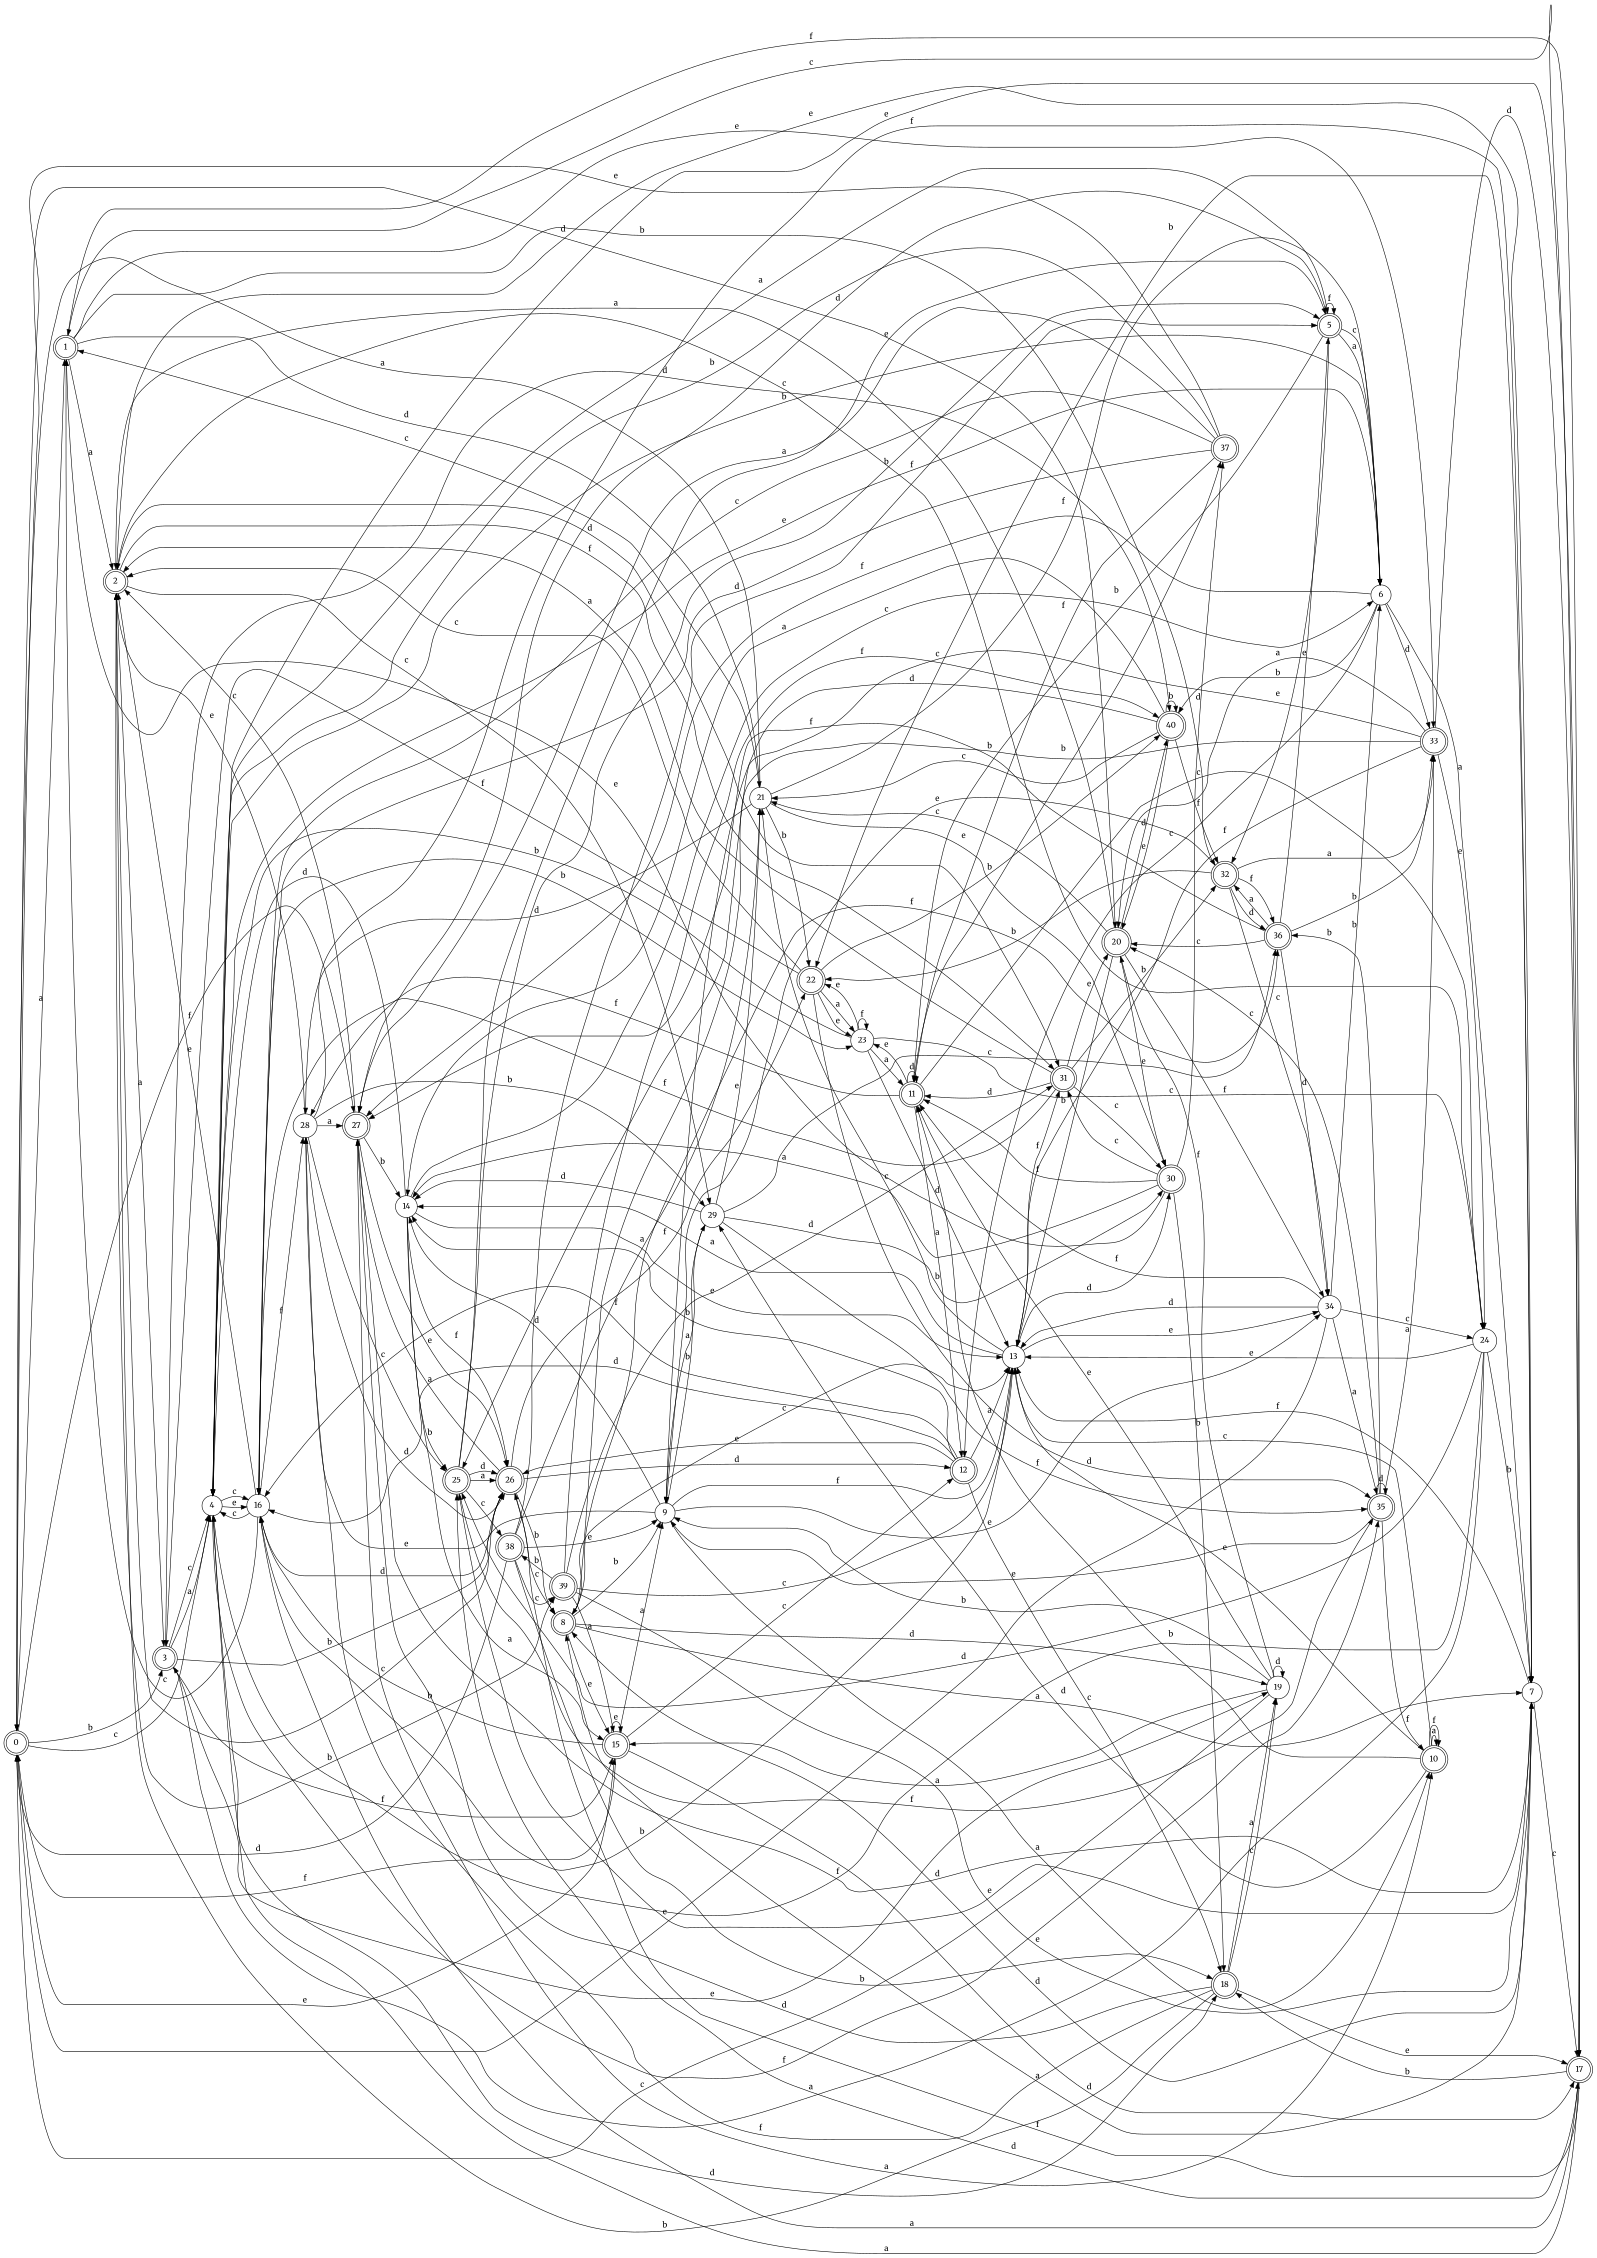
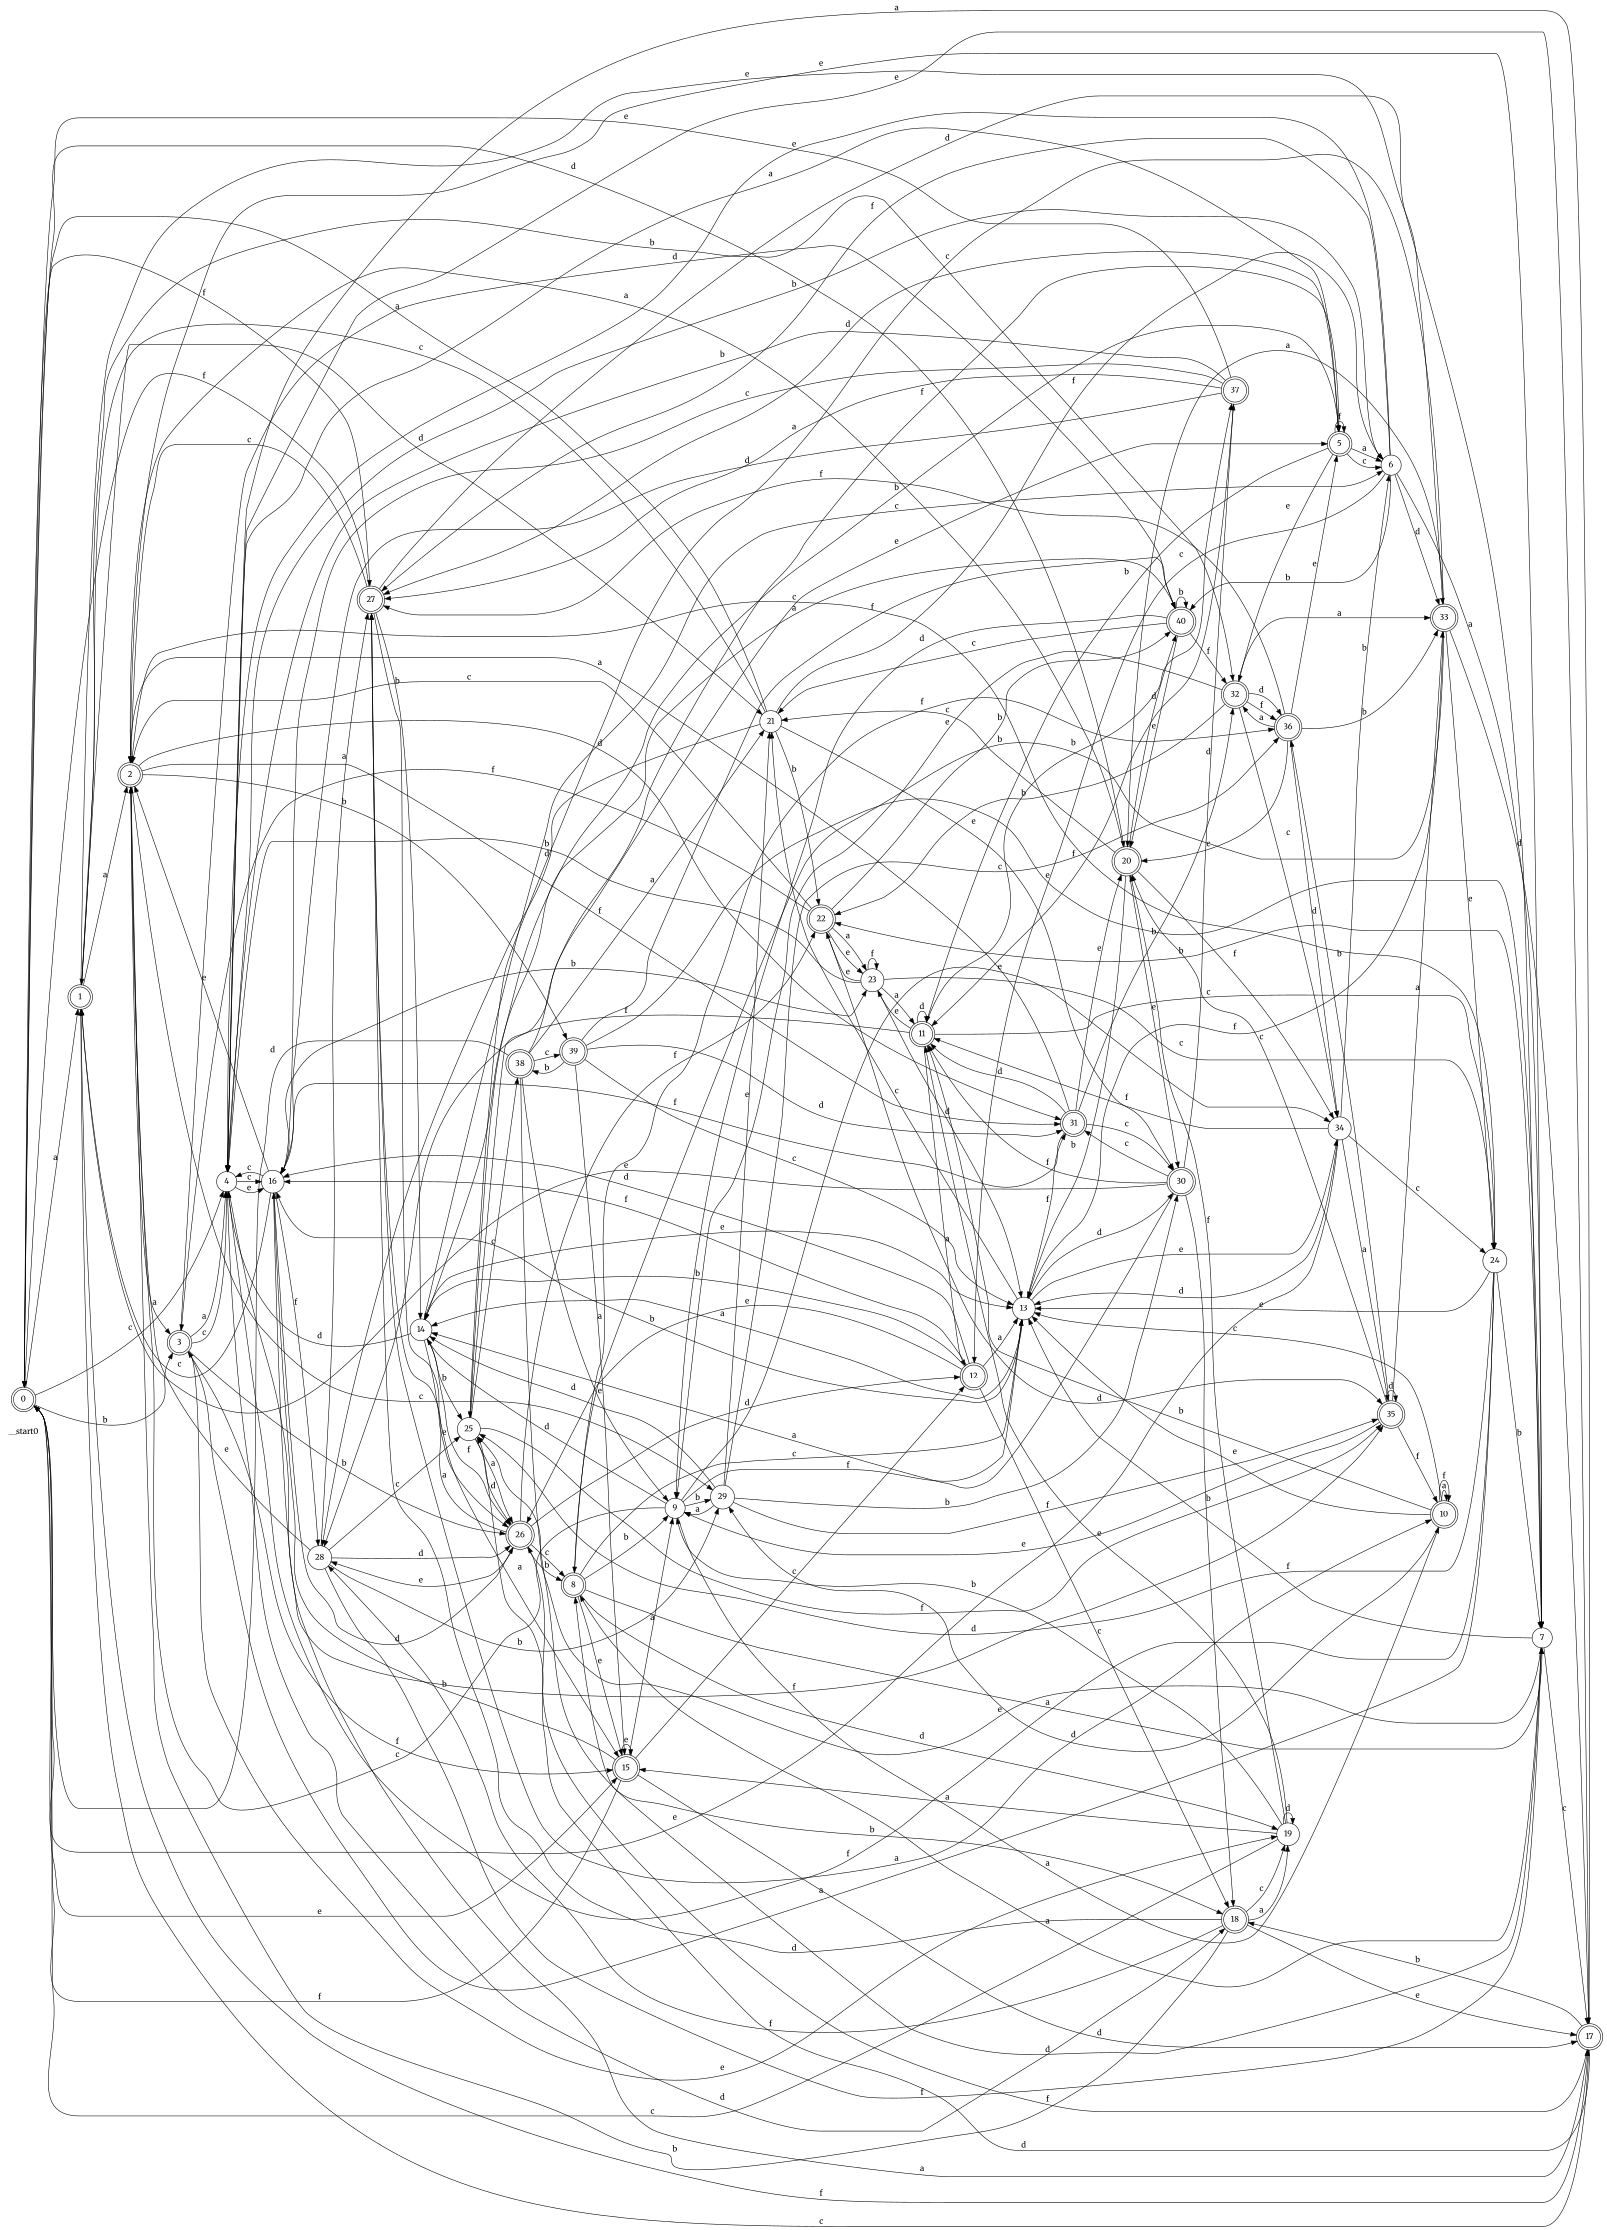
  digraph {
    fontname=Merriweather
    rankdir=LR
    node [fontname=Merriweather shape=doublecircle color=black fillcolor=white style="rounded,filled"]
    edge [fontname=Merriweather]
+   __start0 [shape=none color="" fillcolor="" style=""]
    n2 [label=0]
    n3 [label=1]
    n4 [label=3 style=filled]
    n5 [label=4 shape=circle]
    n6 [label=15]
    n7 [label=20]
    n8 [label=27]
    n9 [label=2]
    n10 [label=17]
    n11 [label=21 shape=circle style=filled]
    n12 [label=32]
    n13 [label=33]
    n14 [label=19 shape=circle style=filled]
    n15 [label=26]
    n16 [label=40]
    n17 [label=16 shape=circle style=filled]
    n18 [label=5]
    n19 [label=6 shape=circle style=filled]
    n20 [label=18]
    n21 [label=35]
    n22 [label=12]
    n23 [label=9 shape=circle style=filled]
    n24 [label=13 shape=circle style=filled]
    n25 [label=34 shape=circle style=filled]
    n26 [label=30]
    n27 [label=7 shape=circle style=filled]
    n28 [label=10]
    n29 [label=14 shape=circle style=filled]
    n30 [label=29 shape=circle style=filled]
    n31 [label=31]
    n32 [label=39]
    n33 [label=23 shape=circle style=filled]
    n34 [label=28 shape=circle style=filled]
-   n35 [label=25]
+   n35 [label=25 shape=circle]
    n36 [label=22]
    n37 [label=36]
    n38 [label=8]
    n39 [label=24 shape=circle style=filled]
    n40 [label=11]
    n41 [label=38]
    n42 [label=37]
    n2 -> n3 [label=a]
    n2 -> n4 [label=b]
    n2 -> n5 [label=c]
    n2 -> n6 [label=e]
    n2 -> n7 [label=d]
    n2 -> n8 [label=f]
    n3 -> n9 [label=a]
    n3 -> n10 [label=f]
    n3 -> n11 [label=d]
    n3 -> n12 [label=b]
    n3 -> n13 [label=e]
    n4 -> n5 [label=a]
    n4 -> n5 [label=c]
    n4 -> n6 [label=f]
    n4 -> n14 [label=e]
    n4 -> n15 [label=b]
    n4 -> n16 [label=d]
    n5 -> n17 [label=c]
    n5 -> n17 [label=e]
    n5 -> n18 [label=a]
    n5 -> n19 [label=b]
    n5 -> n20 [label=d]
    n5 -> n21 [label=f]
    n6 -> n2 [label=f]
    n6 -> n6 [label=e]
    n6 -> n10 [label=d]
    n6 -> n17 [label=b]
    n6 -> n22 [label=c]
    n6 -> n23 [label=a]
    n7 -> n9 [label=a]
    n7 -> n11 [label=c]
    n7 -> n16 [label=d]
    n7 -> n24 [label=b]
    n7 -> n25 [label=f]
    n7 -> n26 [label=e]
+   n8 -> n2 [label=f]
    n8 -> n9 [label=c]
    n8 -> n15 [label=e]
    n8 -> n27 [label=d]
    n8 -> n28 [label=a]
    n8 -> n29 [label=b]
    n9 -> n4 [label=a]
    n9 -> n27 [label=e]
    n9 -> n30 [label=c]
    n9 -> n31 [label=d]
    n9 -> n31 [label=f]
    n9 -> n32 [label=b]
    n10 -> n3 [label=c]
    n10 -> n5 [label=a]
    n10 -> n5 [label=e]
    n10 -> n15 [label=f]
    n10 -> n20 [label=b]
    n10 -> n35 [label=d]
    n11 -> n2 [label=a]
    n11 -> n3 [label=c]
    n11 -> n19 [label=f]
    n11 -> n26 [label=e]
    n11 -> n34 [label=d]
    n11 -> n36 [label=b]
    n12 -> n13 [label=a]
    n12 -> n23 [label=e]
    n12 -> n25 [label=c]
    n12 -> n36 [label=b]
    n12 -> n37 [label=d]
    n12 -> n37 [label=f]
    n13 -> n7 [label=a]
    n13 -> n10 [label=d]
    n13 -> n24 [label=f]
    n13 -> n35 [label=c]
    n13 -> n38 [label=b]
    n13 -> n39 [label=e]
    n14 -> n2 [label=c]
    n14 -> n6 [label=a]
    n14 -> n7 [label=f]
    n14 -> n14 [label=d]
    n14 -> n23 [label=b]
    n14 -> n40 [label=e]
    n15 -> n8 [label=a]
    n15 -> n22 [label=d]
    n15 -> n34 [label=e]
    n15 -> n36 [label=f]
    n15 -> n38 [label=b]
    n15 -> n38 [label=c]
    n16 -> n7 [label=e]
    n16 -> n11 [label=c]
    n16 -> n12 [label=f]
    n16 -> n16 [label=b]
    n16 -> n23 [label=d]
    n16 -> n29 [label=a]
    n17 -> n3 [label=c]
    n17 -> n5 [label=c]
    n17 -> n9 [label=e]
    n17 -> n10 [label=a]
    n17 -> n15 [label=d]
    n17 -> n33 [label=b]
    n17 -> n34 [label=f]
    n18 -> n8 [label=d]
    n18 -> n12 [label=e]
    n18 -> n18 [label=f]
    n18 -> n19 [label=a]
    n18 -> n19 [label=c]
    n18 -> n40 [label=b]
    n19 -> n5 [label=e]
    n19 -> n8 [label=f]
    n19 -> n13 [label=d]
    n19 -> n16 [label=b]
    n19 -> n22 [label=c]
    n19 -> n27 [label=a]
    n20 -> n8 [label=d]
    n20 -> n9 [label=b]
    n20 -> n10 [label=e]
    n20 -> n14 [label=a]
    n20 -> n14 [label=c]
    n20 -> n34 [label=f]
    n21 -> n7 [label=c]
    n21 -> n13 [label=a]
    n21 -> n21 [label=d]
    n21 -> n23 [label=e]
    n21 -> n28 [label=f]
    n21 -> n37 [label=b]
    n22 -> n15 [label=e]
    n22 -> n17 [label=d]
    n22 -> n17 [label=f]
    n22 -> n20 [label=c]
    n22 -> n24 [label=a]
    n22 -> n29 [label=b]
    n23 -> n9 [label=c]
    n23 -> n24 [label=f]
    n23 -> n25 [label=e]
    n23 -> n28 [label=a]
    n23 -> n29 [label=d]
    n23 -> n30 [label=b]
    n24 -> n11 [label=c]
    n24 -> n17 [label=b]
    n24 -> n25 [label=e]
    n24 -> n26 [label=d]
    n24 -> n29 [label=a]
    n24 -> n31 [label=f]
    n25 -> n2 [label=e]
    n25 -> n19 [label=b]
    n25 -> n21 [label=a]
    n25 -> n24 [label=d]
    n25 -> n39 [label=c]
    n25 -> n40 [label=f]
    n26 -> n3 [label=e]
    n26 -> n20 [label=b]
    n26 -> n29 [label=a]
    n26 -> n31 [label=c]
    n26 -> n40 [label=f]
    n26 -> n42 [label=d]
    n27 -> n10 [label=c]
    n27 -> n24 [label=f]
    n27 -> n35 [label=e]
    n27 -> n36 [label=b]
    n27 -> n38 [label=a]
    n27 -> n38 [label=d]
    n28 -> n24 [label=c]
    n28 -> n24 [label=e]
    n28 -> n28 [label=a]
    n28 -> n28 [label=f]
    n28 -> n30 [label=d]
    n28 -> n40 [label=b]
    n29 -> n5 [label=d]
    n29 -> n6 [label=a]
    n29 -> n15 [label=f]
    n29 -> n19 [label=c]
    n29 -> n24 [label=e]
    n29 -> n35 [label=b]
    n30 -> n11 [label=e]
    n30 -> n21 [label=f]
    n30 -> n23 [label=a]
    n30 -> n26 [label=b]
    n30 -> n29 [label=d]
    n30 -> n37 [label=c]
    n31 -> n7 [label=e]
    n31 -> n9 [label=a]
    n31 -> n12 [label=b]
    n31 -> n17 [label=f]
    n31 -> n26 [label=c]
    n31 -> n40 [label=d]
    n32 -> n6 [label=a]
    n32 -> n16 [label=f]
    n32 -> n24 [label=c]
    n32 -> n27 [label=e]
    n32 -> n31 [label=d]
    n32 -> n41 [label=b]
    n33 -> n5 [label=b]
    n33 -> n24 [label=d]
    n33 -> n33 [label=f]
    n33 -> n36 [label=e]
    n33 -> n39 [label=c]
    n33 -> n40 [label=a]
    n34 -> n8 [label=a]
    n34 -> n9 [label=e]
    n34 -> n15 [label=d]
    n34 -> n27 [label=f]
    n34 -> n30 [label=b]
    n34 -> n35 [label=c]
    n35 -> n15 [label=a]
    n35 -> n15 [label=d]
    n35 -> n18 [label=b]
    n35 -> n18 [label=e]
    n35 -> n21 [label=f]
    n35 -> n41 [label=c]
    n36 -> n4 [label=f]
    n36 -> n9 [label=c]
    n36 -> n16 [label=b]
    n36 -> n21 [label=d]
    n36 -> n33 [label=a]
    n36 -> n33 [label=e]
    n37 -> n7 [label=c]
    n37 -> n8 [label=f]
    n37 -> n12 [label=a]
    n37 -> n13 [label=b]
    n37 -> n18 [label=e]
    n37 -> n25 [label=d]
    n38 -> n6 [label=e]
    n38 -> n14 [label=d]
    n38 -> n23 [label=b]
    n38 -> n24 [label=c]
    n38 -> n27 [label=a]
    n38 -> n37 [label=f]
    n39 -> n4 [label=a]
    n39 -> n5 [label=f]
    n39 -> n9 [label=c]
    n39 -> n24 [label=e]
    n39 -> n27 [label=b]
    n39 -> n35 [label=d]
    n40 -> n22 [label=a]
    n40 -> n33 [label=e]
    n40 -> n34 [label=f]
    n40 -> n39 [label=c]
    n40 -> n40 [label=d]
    n40 -> n42 [label=b]
    n41 -> n2 [label=d]
    n41 -> n11 [label=a]
    n41 -> n18 [label=f]
    n41 -> n20 [label=b]
    n41 -> n23 [label=e]
    n41 -> n32 [label=c]
    n42 -> n2 [label=e]
    n42 -> n5 [label=b]
    n42 -> n8 [label=a]
    n42 -> n17 [label=c]
    n42 -> n17 [label=d]
    n42 -> n40 [label=f]
  }
